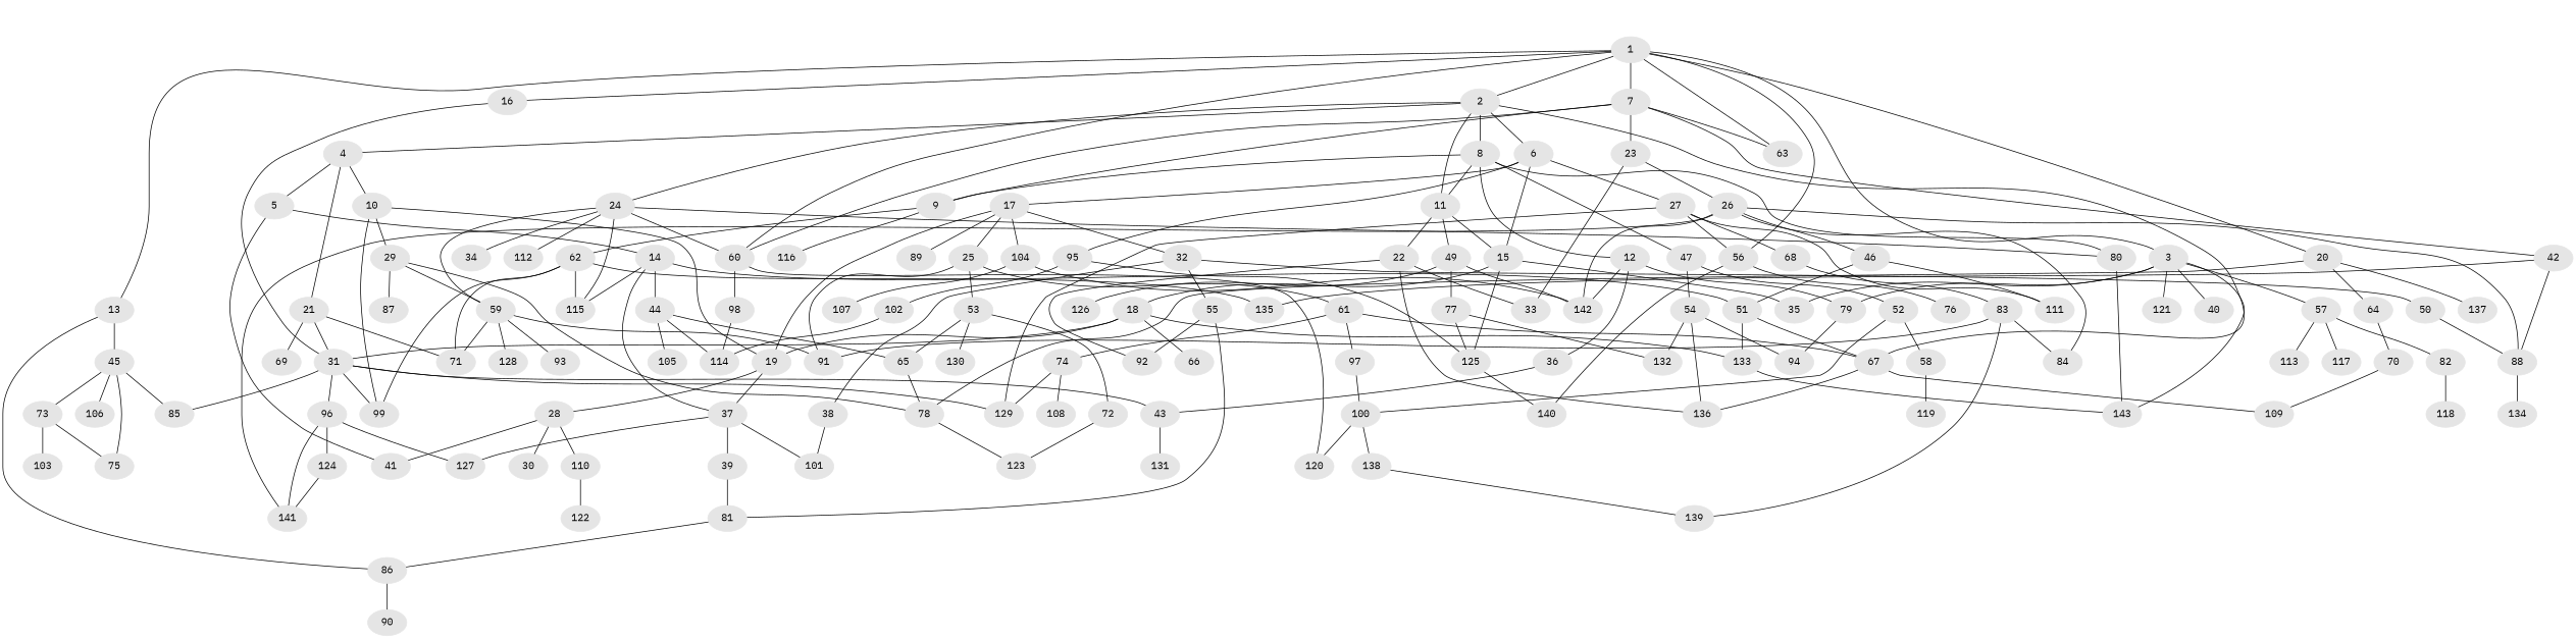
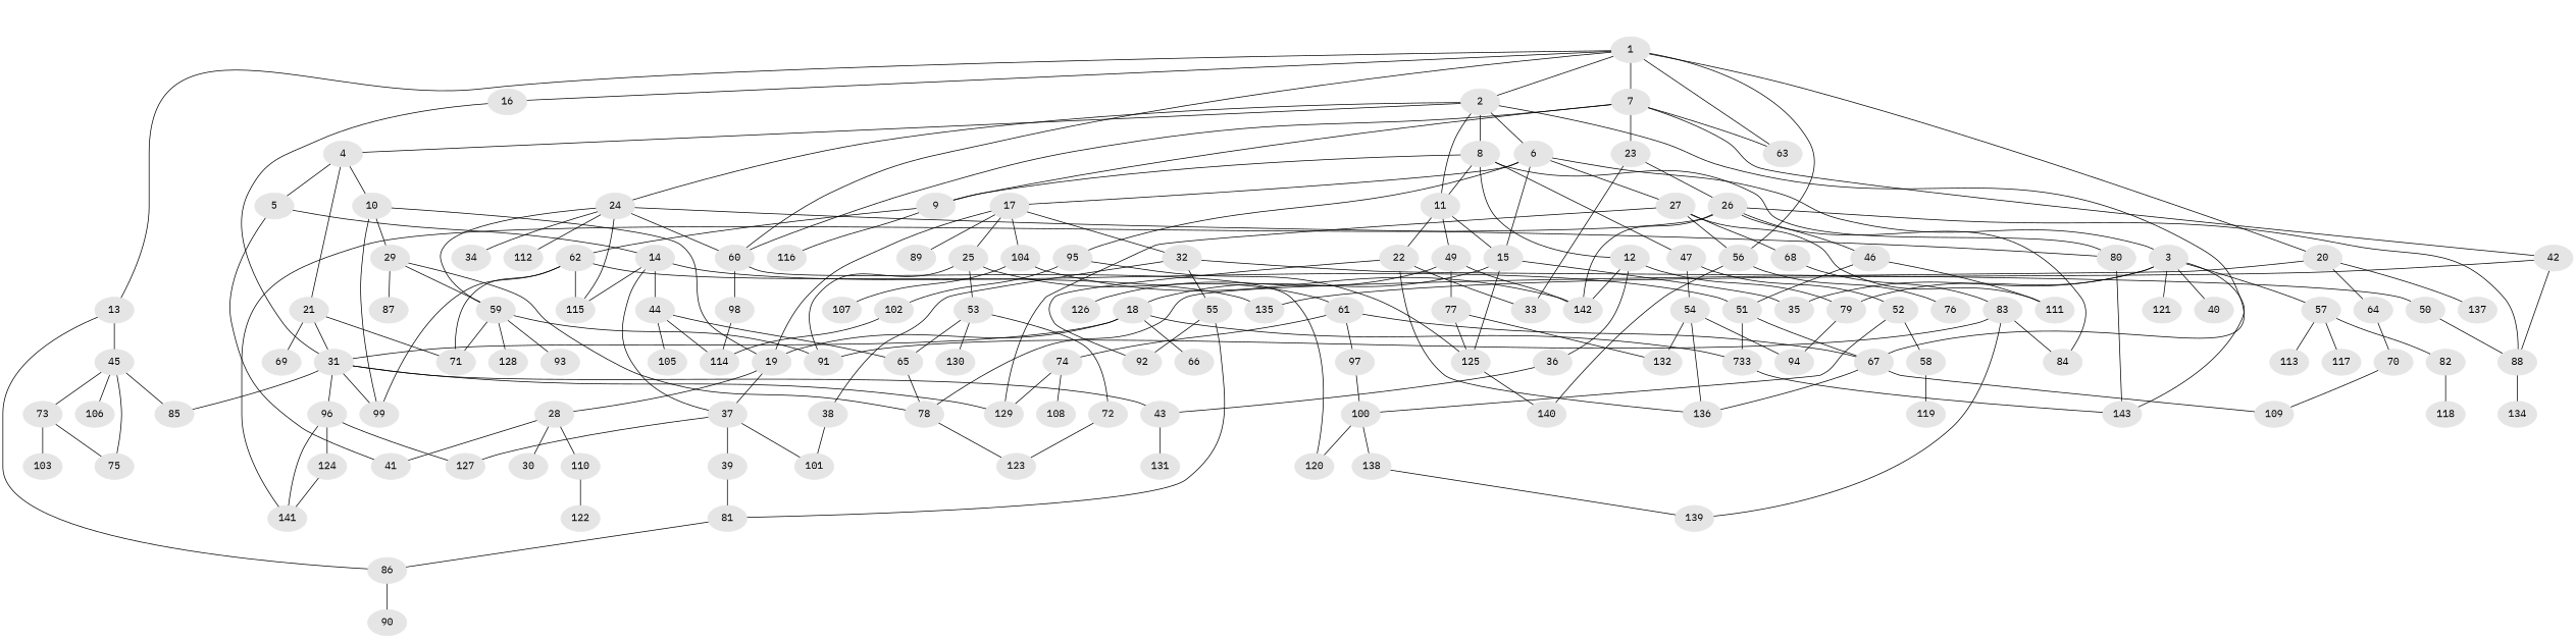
  graph {
    fontname="IBM Plex Mono"
    node [color=gray90 fontname="IBM Plex Mono" style=filled]
    edge [fontname="IBM Plex Mono"]
    1
    2
    3
    7
    13
    16
    20
    56
    60
    63
    4
    6
    8
    11
    24
    67
    35
    40
    57
    79
    121
    143
    9
    23
    42
    45
    86
    31
    64
    78
    137
    76
    140
    120
    98
    5
    10
    21
    15
    17
    27
    95
    12
    47
    80
    22
    49
    115
    34
    59
    112
    136
    109
    82
    113
    117
    94
    14
    41
    19
    29
    99
    69
    71
    37
    44
    51
    18
    125
    25
    32
    89
    104
    68
    111
    129
    102
    62
    116
    33
    26
    88
    135
    36
    142
    52
    54
    28
    87
    92
    77
    126
    43
    85
    73
    75
    106
    90
    39
    101
    127
    65
    105
    114
-   133
+   133 [label=733]
    66
    96
    53
    61
    91
    38
    50
    55
    107
    30
    110
    70
    123
    46
    84
    141
    93
    128
    72
    130
    74
    97
    134
    83
    122
    131
    124
    81
    103
    58
    100
    132
    119
    138
    118
    108
    139
    1 -- 2
-   1 -- 3
+   6 -- 3
    1 -- 7
    1 -- 13
    1 -- 16
    1 -- 20
    1 -- 56
    1 -- 60
    1 -- 63
    2 -- 4
    2 -- 6
    2 -- 8
    2 -- 11
    2 -- 24
    2 -- 67
    3 -- 35
    3 -- 40
    3 -- 57
    3 -- 79
    3 -- 121
    3 -- 143
    7 -- 60
    7 -- 63
    7 -- 9
    7 -- 23
    7 -- 42
    13 -- 45
    13 -- 86
    16 -- 31
    20 -- 64
    20 -- 78
    20 -- 137
    56 -- 76
    56 -- 140
    60 -- 120
    60 -- 98
    4 -- 5
    4 -- 10
    4 -- 21
    6 -- 15
    6 -- 17
    6 -- 27
    6 -- 95
    8 -- 11
    8 -- 9
    8 -- 12
    8 -- 47
    8 -- 80
    11 -- 15
    11 -- 22
    11 -- 49
    24 -- 60
    24 -- 80
    24 -- 115
    24 -- 34
    24 -- 59
    24 -- 112
    67 -- 136
    67 -- 109
    57 -- 82
    57 -- 113
    57 -- 117
    79 -- 94
    9 -- 62
    9 -- 116
    23 -- 33
    23 -- 26
    42 -- 88
    42 -- 135
    45 -- 85
    45 -- 73
    45 -- 75
    45 -- 106
    86 -- 90
    31 -- 99
    31 -- 129
    31 -- 43
    31 -- 85
    31 -- 96
    64 -- 70
    78 -- 123
    98 -- 114
    5 -- 14
    5 -- 41
    10 -- 19
    10 -- 29
    10 -- 99
    21 -- 31
    21 -- 69
    21 -- 71
    15 -- 35
    15 -- 18
    15 -- 125
    17 -- 19
    17 -- 25
    17 -- 32
    17 -- 89
    17 -- 104
    27 -- 56
    27 -- 68
    27 -- 111
    27 -- 129
    95 -- 125
    95 -- 102
    12 -- 79
    12 -- 36
    12 -- 142
    47 -- 52
    47 -- 54
    80 -- 143
    22 -- 136
    22 -- 33
    22 -- 92
    49 -- 142
    49 -- 77
    49 -- 126
    59 -- 71
    59 -- 91
    59 -- 93
    59 -- 128
    82 -- 118
    14 -- 115
    14 -- 37
    14 -- 44
    14 -- 51
    19 -- 37
    19 -- 28
    29 -- 78
    29 -- 59
    29 -- 87
    37 -- 39
    37 -- 101
    37 -- 127
    44 -- 65
    44 -- 105
    44 -- 114
    51 -- 67
    51 -- 133
    18 -- 31
    18 -- 19
    18 -- 133
    18 -- 66
    125 -- 140
    25 -- 53
    25 -- 61
    25 -- 91
    32 -- 38
    32 -- 50
    32 -- 55
    104 -- 142
    104 -- 107
    68 -- 83
    102 -- 114
    62 -- 115
    62 -- 99
    62 -- 71
    62 -- 135
    26 -- 88
    26 -- 142
    26 -- 46
    26 -- 84
    26 -- 141
    88 -- 134
    36 -- 43
    52 -- 58
    52 -- 100
    54 -- 136
    54 -- 94
    54 -- 132
    28 -- 41
    28 -- 30
    28 -- 110
    77 -- 125
    77 -- 132
    43 -- 131
    73 -- 75
    73 -- 103
    39 -- 81
    65 -- 78
    133 -- 143
    96 -- 127
    96 -- 141
    96 -- 124
    53 -- 65
    53 -- 72
    53 -- 130
    61 -- 67
    61 -- 74
    61 -- 97
    38 -- 101
    50 -- 88
    55 -- 92
    55 -- 81
    110 -- 122
    70 -- 109
    46 -- 51
    46 -- 111
    72 -- 123
    74 -- 129
    74 -- 108
    97 -- 100
    83 -- 91
    83 -- 84
    83 -- 139
    124 -- 141
    81 -- 86
    58 -- 119
    100 -- 120
    100 -- 138
    138 -- 139
  }
